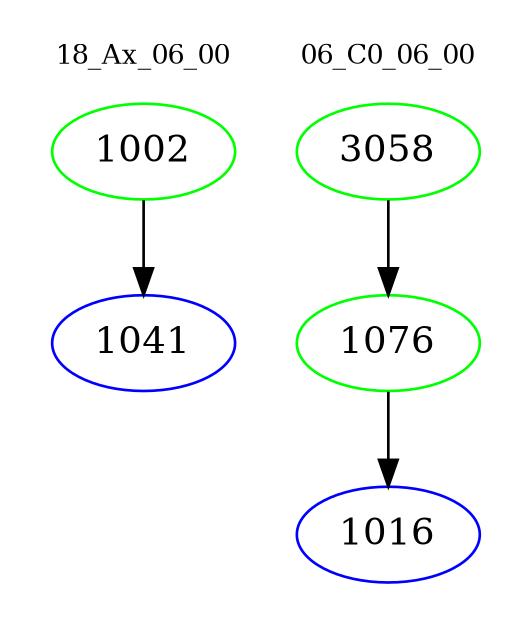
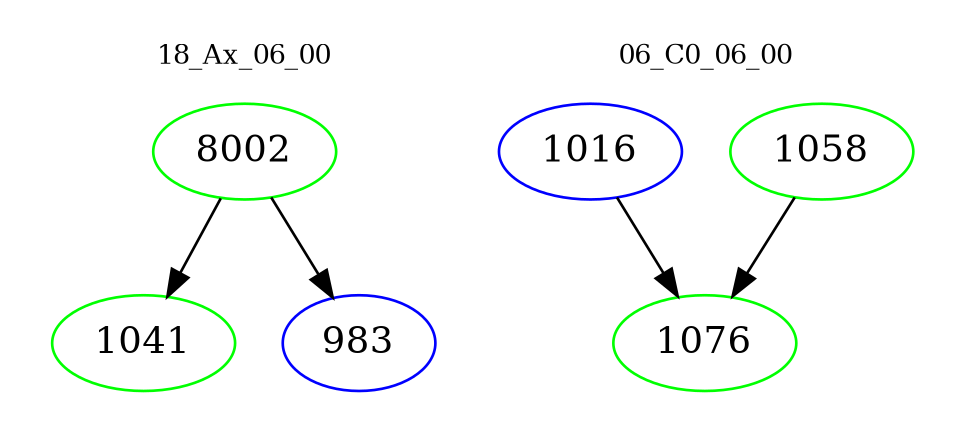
  digraph {
    node [color=green]
    edge [color=black]
-   n1 [label=1002]
-   n2 [color=blue label=1041]
+   n1 [label=8002]
+   n2 [label=1041]
+   n3 [color=blue label=983]
    n4 [label=1076]
-   n5 [label=3058]
+   n5 [label=1058]
    n6 [color=blue label=1016]
    subgraph cluster_1 {
      color=white
      fontsize=10
      label="18_Ax_06_00"
      n1
      n2
+     n3
    }
    subgraph cluster_2 {
      color=white
      fontsize=10
      label="06_C0_06_00"
      n4
      n5
      n6
    }
    n1 -> n2
-   n4 -> n6
+   n1 -> n3
+   n6 -> n4
    n5 -> n4
  }
